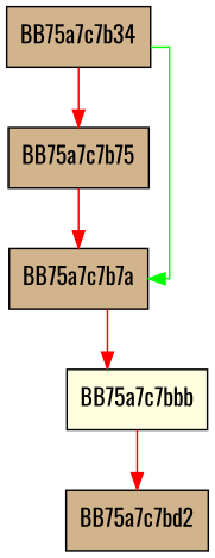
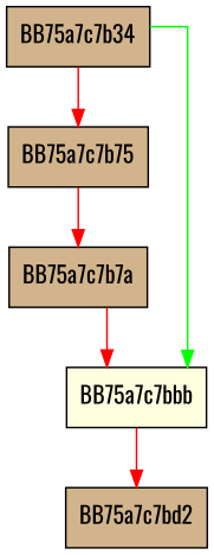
  digraph {
    fontname=Oswald
    splines=ortho
    node [fillcolor=tan fontname=Oswald shape=box style=filled]
    edge [color=red fontname=Oswald]
    BB75a7c7b34
    BB75a7c7b7a
    BB75a7c7b75
    BB75a7c7bbb [fillcolor=lightyellow]
    BB75a7c7bd2
-   BB75a7c7b34 -> BB75a7c7b7a [color=green]
+   BB75a7c7b34 -> BB75a7c7bbb [color=green]
    BB75a7c7b34 -> BB75a7c7b75
    BB75a7c7b7a -> BB75a7c7bbb
    BB75a7c7b75 -> BB75a7c7b7a
    BB75a7c7bbb -> BB75a7c7bd2
  }
